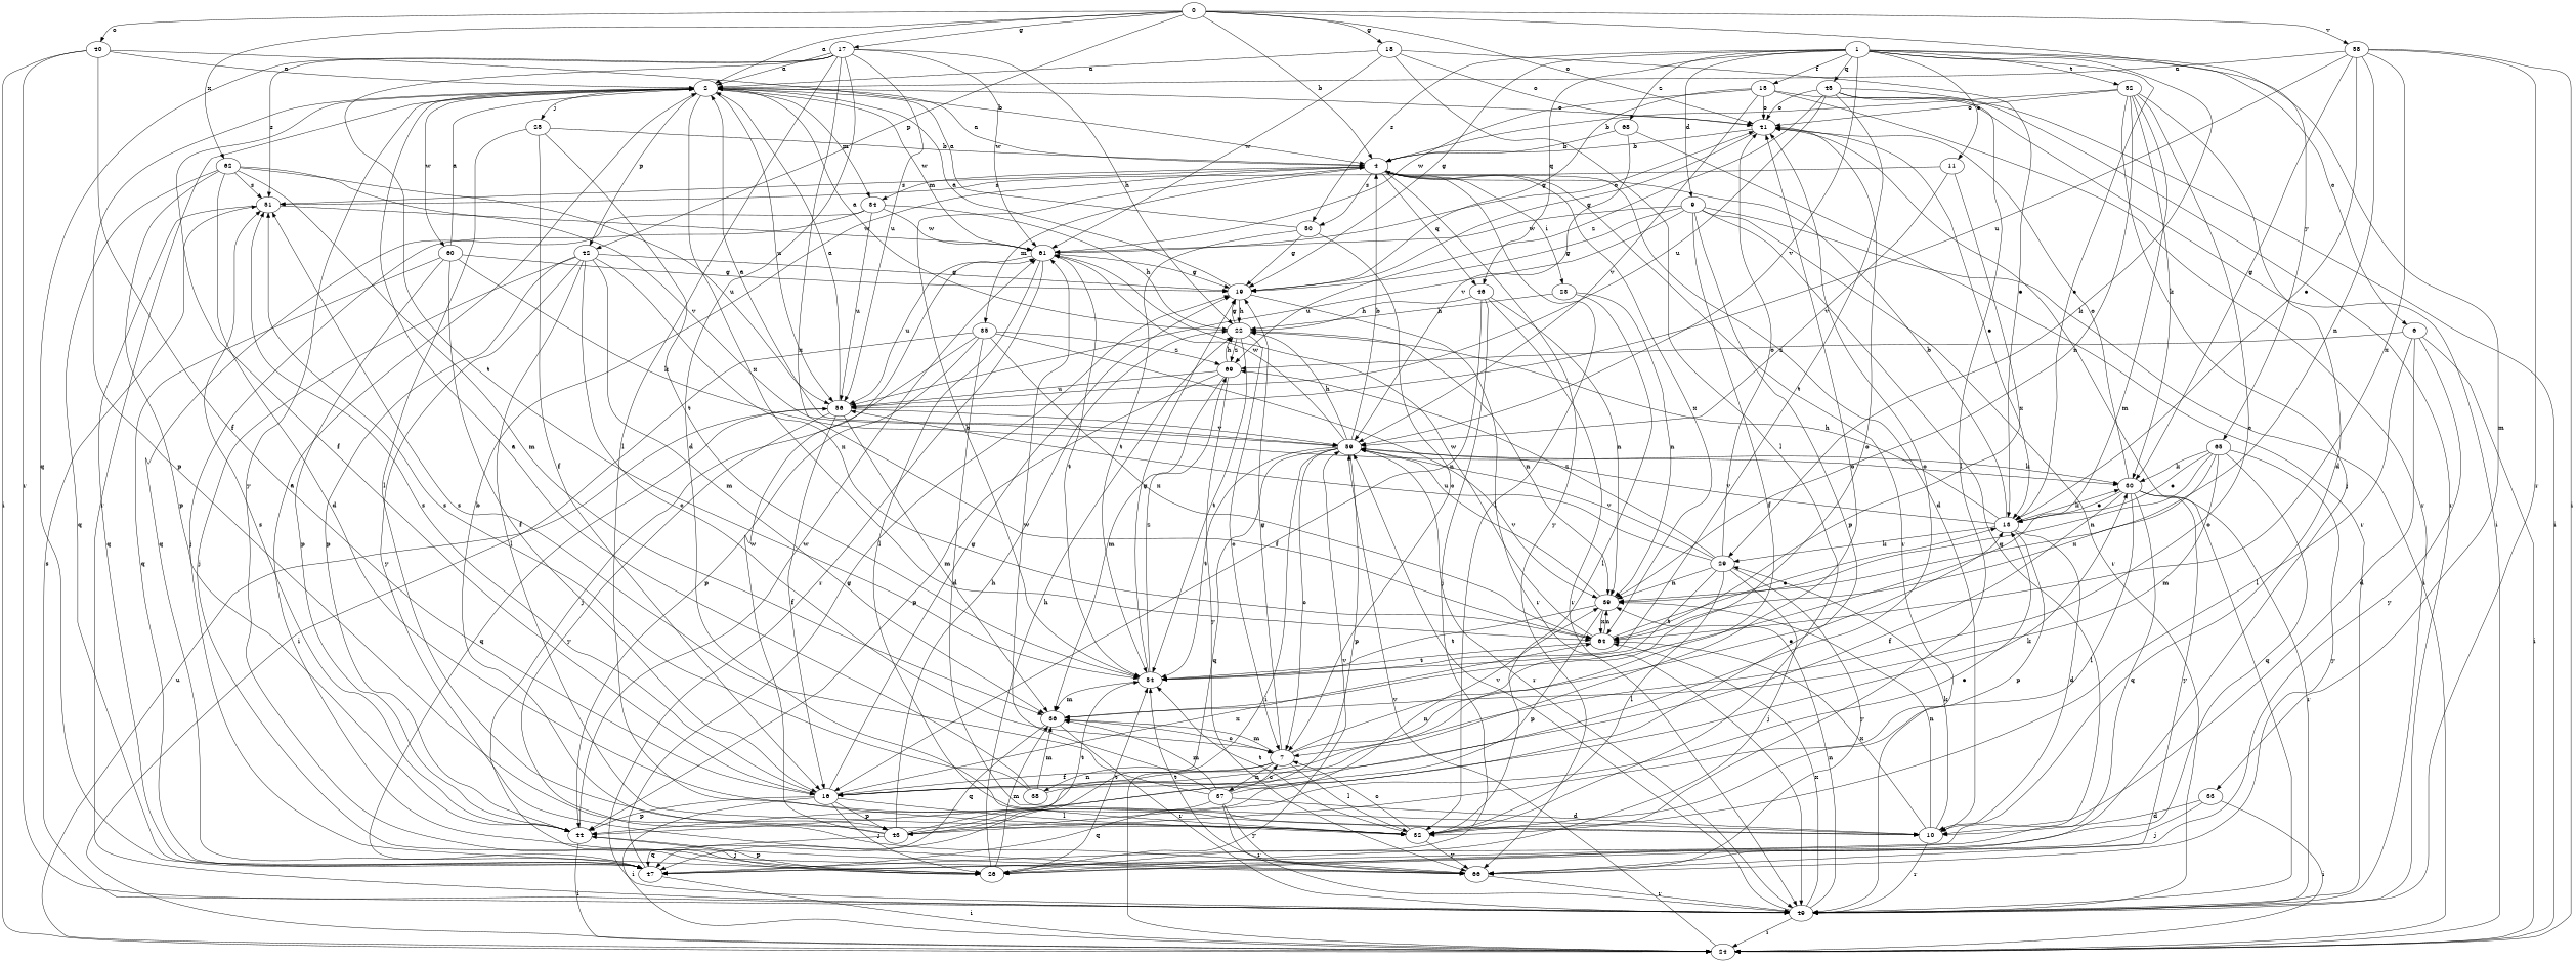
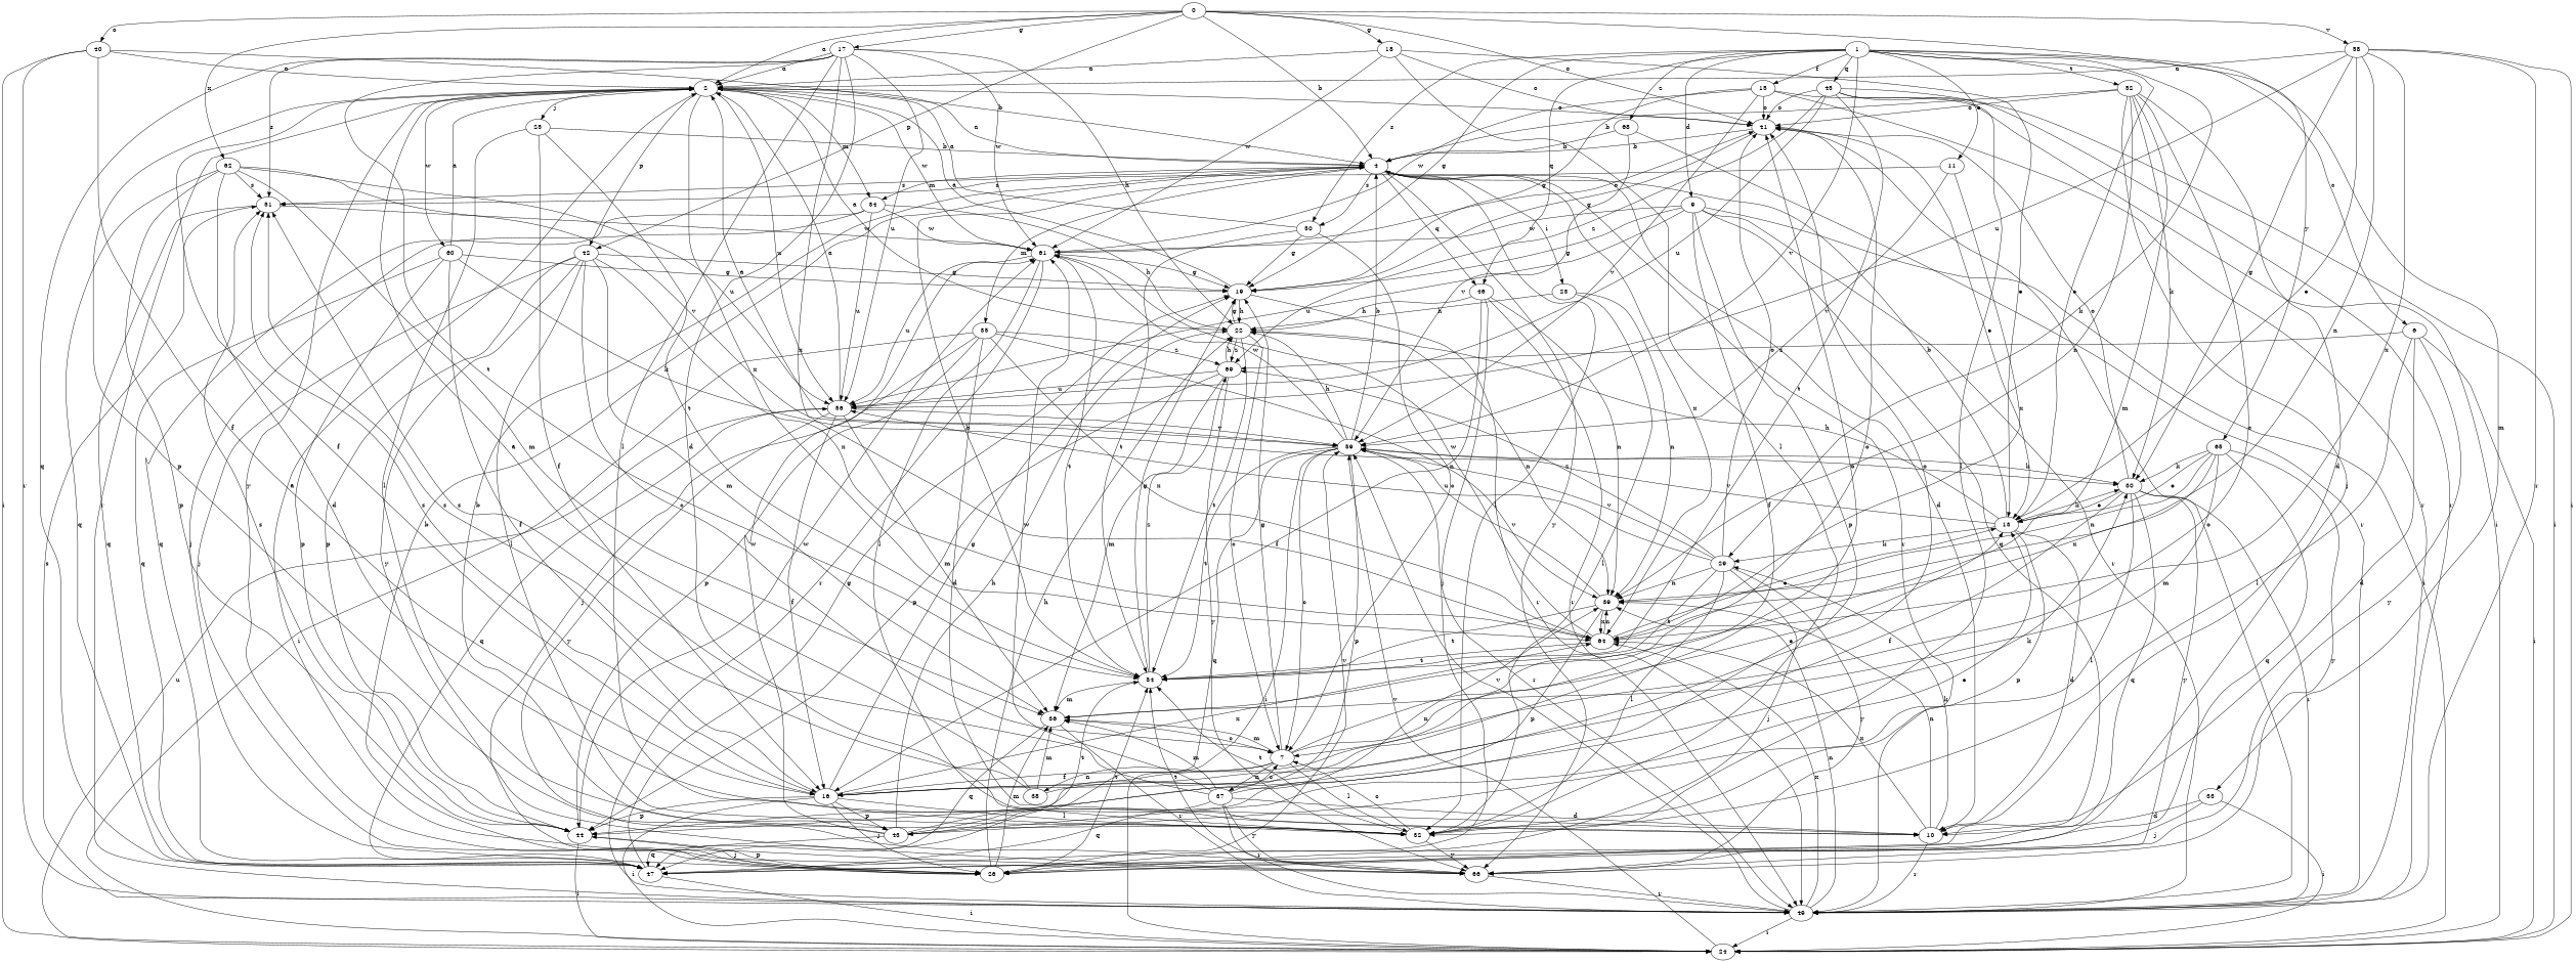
  strict digraph {
    0
    2
    4
    17
    18
    40
    41
    42
    58
    62
    65
    16
    25
    34
    43
    49
    56
    60
    61
    64
    66
    46
    50
    10
    23
    32
    35
    51
    47
    22
    54
    13
    24
    19
    7
    36
    26
    44
    39
    30
    59
    1
    6
    9
    11
    15
    29
    33
    45
    52
    68
    69
    37
    38
    0 -> 2 [label=a]
    0 -> 4 [label=b]
    0 -> 17 [label=g]
    0 -> 18 [label=g]
    0 -> 40 [label=o]
    0 -> 41 [label=o]
    0 -> 42 [label=p]
    0 -> 58 [label=v]
    0 -> 62 [label=x]
    0 -> 65 [label=y]
    2 -> 41 [label=o]
    2 -> 42 [label=p]
    2 -> 16 [label=f]
    2 -> 25 [label=j]
    2 -> 34 [label=m]
    2 -> 43 [label=p]
    2 -> 49 [label=r]
    2 -> 56 [label=u]
    2 -> 60 [label=w]
    2 -> 61 [label=w]
    2 -> 64 [label=x]
    2 -> 66 [label=y]
    4 -> 2 [label=a]
    4 -> 34 [label=m]
    4 -> 49 [label=r]
    4 -> 64 [label=x]
    4 -> 66 [label=y]
    4 -> 46 [label=q]
    4 -> 50 [label=s]
    4 -> 10 [label=d]
    4 -> 23 [label=i]
    4 -> 32 [label=l]
    4 -> 35 [label=m]
    4 -> 51 [label=s]
    17 -> 2 [label=a]
    17 -> 56 [label=u]
    17 -> 61 [label=w]
    17 -> 64 [label=x]
    17 -> 10 [label=d]
    17 -> 32 [label=l]
    17 -> 51 [label=s]
    17 -> 47 [label=q]
    17 -> 22 [label=h]
    17 -> 54 [label=t]
    18 -> 2 [label=a]
    18 -> 41 [label=o]
    18 -> 61 [label=w]
    18 -> 32 [label=l]
    18 -> 13 [label=e]
    40 -> 2 [label=a]
    40 -> 4 [label=b]
    40 -> 16 [label=f]
    40 -> 49 [label=r]
    40 -> 24 [label=i]
    41 -> 4 [label=b]
    41 -> 13 [label=e]
    41 -> 19 [label=g]
    42 -> 64 [label=x]
    42 -> 66 [label=y]
    42 -> 32 [label=l]
    42 -> 19 [label=g]
    42 -> 7 [label=c]
    42 -> 36 [label=m]
    42 -> 26 [label=j]
    42 -> 44 [label=p]
    58 -> 2 [label=a]
    58 -> 49 [label=r]
    58 -> 56 [label=u]
    58 -> 64 [label=x]
    58 -> 13 [label=e]
    58 -> 24 [label=i]
    58 -> 39 [label=n]
    58 -> 30 [label=g]
    62 -> 56 [label=u]
    62 -> 10 [label=d]
    62 -> 51 [label=s]
    62 -> 47 [label=q]
    62 -> 36 [label=m]
    62 -> 44 [label=p]
    62 -> 59 [label=v]
    65 -> 64 [label=x]
    65 -> 66 [label=y]
    65 -> 47 [label=q]
    65 -> 13 [label=e]
    65 -> 36 [label=m]
    65 -> 39 [label=n]
    65 -> 30 [label=k]
    16 -> 41 [label=o]
    16 -> 43 [label=p]
    16 -> 64 [label=x]
    16 -> 32 [label=l]
    16 -> 51 [label=s]
    16 -> 24 [label=i]
    16 -> 19 [label=g]
    16 -> 26 [label=j]
    16 -> 44 [label=p]
    25 -> 4 [label=b]
    25 -> 16 [label=f]
    25 -> 32 [label=l]
    25 -> 54 [label=t]
    34 -> 56 [label=u]
    34 -> 61 [label=w]
    34 -> 47 [label=q]
    34 -> 22 [label=h]
    34 -> 26 [label=j]
    43 -> 4 [label=b]
    43 -> 61 [label=w]
    43 -> 47 [label=q]
    43 -> 22 [label=h]
    43 -> 54 [label=t]
    43 -> 13 [label=e]
    43 -> 39 [label=n]
    49 -> 41 [label=o]
    49 -> 64 [label=x]
    49 -> 51 [label=s]
    49 -> 24 [label=i]
    49 -> 39 [label=n]
    49 -> 59 [label=v]
    56 -> 2 [label=a]
    56 -> 16 [label=f]
    56 -> 66 [label=y]
    56 -> 47 [label=q]
    56 -> 36 [label=m]
    56 -> 59 [label=v]
    60 -> 2 [label=a]
    60 -> 16 [label=f]
    60 -> 47 [label=q]
    60 -> 19 [label=g]
    60 -> 44 [label=p]
    60 -> 30 [label=k]
    61 -> 41 [label=o]
    61 -> 49 [label=r]
    61 -> 56 [label=u]
    61 -> 32 [label=l]
    61 -> 54 [label=t]
    61 -> 19 [label=g]
    64 -> 61 [label=w]
    64 -> 54 [label=t]
    64 -> 13 [label=e]
    64 -> 39 [label=n]
    66 -> 2 [label=a]
    66 -> 49 [label=r]
    66 -> 54 [label=t]
    46 -> 16 [label=f]
    46 -> 49 [label=r]
    46 -> 22 [label=h]
    46 -> 26 [label=j]
    46 -> 39 [label=n]
    50 -> 2 [label=a]
    50 -> 54 [label=t]
    50 -> 19 [label=g]
    50 -> 7 [label=c]
    10 -> 49 [label=r]
    10 -> 64 [label=x]
    10 -> 39 [label=n]
    10 -> 29 [label=k]
    23 -> 32 [label=l]
    23 -> 22 [label=h]
    23 -> 39 [label=n]
    32 -> 66 [label=y]
    32 -> 54 [label=t]
    32 -> 7 [label=c]
    35 -> 64 [label=x]
    35 -> 10 [label=d]
    35 -> 24 [label=i]
    35 -> 26 [label=j]
    35 -> 44 [label=p]
    35 -> 39 [label=n]
    35 -> 69 [label=z]
    51 -> 61 [label=w]
    51 -> 47 [label=q]
    47 -> 24 [label=i]
    47 -> 19 [label=g]
    22 -> 2 [label=a]
    22 -> 54 [label=t]
    22 -> 19 [label=g]
    22 -> 7 [label=c]
    22 -> 39 [label=n]
    22 -> 69 [label=z]
    54 -> 4 [label=b]
    54 -> 19 [label=g]
    54 -> 36 [label=m]
    54 -> 69 [label=z]
    13 -> 4 [label=b]
    13 -> 43 [label=p]
    13 -> 10 [label=d]
    13 -> 22 [label=h]
    13 -> 30 [label=k]
    13 -> 59 [label=v]
    13 -> 29 [label=k]
    24 -> 56 [label=u]
    24 -> 59 [label=v]
    19 -> 2 [label=a]
    19 -> 49 [label=r]
    19 -> 22 [label=h]
    7 -> 41 [label=o]
    7 -> 16 [label=f]
    7 -> 32 [label=l]
    7 -> 13 [label=e]
    7 -> 19 [label=g]
    7 -> 36 [label=m]
    7 -> 37 [label=n]
    7 -> 38 [label=n]
    36 -> 49 [label=r]
    36 -> 47 [label=q]
    36 -> 7 [label=c]
+   26 -> 4 [label=b]
    26 -> 22 [label=h]
    26 -> 54 [label=t]
    26 -> 36 [label=m]
    26 -> 44 [label=p]
    26 -> 59 [label=v]
    44 -> 61 [label=w]
    44 -> 51 [label=s]
    44 -> 24 [label=i]
    44 -> 26 [label=j]
    39 -> 64 [label=x]
    39 -> 54 [label=t]
    39 -> 44 [label=p]
    39 -> 59 [label=v]
    30 -> 41 [label=o]
    30 -> 16 [label=f]
    30 -> 49 [label=r]
    30 -> 66 [label=y]
    30 -> 32 [label=l]
    30 -> 47 [label=q]
    30 -> 13 [label=e]
    59 -> 2 [label=a]
    59 -> 4 [label=b]
    59 -> 49 [label=r]
    59 -> 61 [label=w]
    59 -> 47 [label=q]
    59 -> 22 [label=h]
    59 -> 54 [label=t]
    59 -> 24 [label=i]
    59 -> 7 [label=c]
    59 -> 44 [label=p]
    59 -> 30 [label=k]
    1 -> 46 [label=q]
    1 -> 50 [label=s]
    1 -> 13 [label=e]
    1 -> 19 [label=g]
    1 -> 59 [label=v]
    1 -> 6 [label=c]
    1 -> 9 [label=d]
    1 -> 11 [label=e]
    1 -> 15 [label=f]
    1 -> 29 [label=k]
    1 -> 33 [label=m]
    1 -> 45 [label=q]
    1 -> 52 [label=t]
    1 -> 68 [label=z]
    6 -> 66 [label=y]
    6 -> 10 [label=d]
    6 -> 32 [label=l]
    6 -> 24 [label=i]
    6 -> 69 [label=z]
    9 -> 16 [label=f]
    9 -> 43 [label=p]
    9 -> 49 [label=r]
    9 -> 56 [label=u]
    9 -> 61 [label=w]
    9 -> 47 [label=q]
    9 -> 24 [label=i]
    9 -> 19 [label=g]
    11 -> 64 [label=x]
    11 -> 51 [label=s]
    11 -> 59 [label=v]
    15 -> 41 [label=o]
    15 -> 49 [label=r]
    15 -> 61 [label=w]
    15 -> 24 [label=i]
    15 -> 19 [label=g]
    15 -> 59 [label=v]
    29 -> 41 [label=o]
    29 -> 56 [label=u]
    29 -> 66 [label=y]
    29 -> 32 [label=l]
    29 -> 54 [label=t]
    29 -> 26 [label=j]
    29 -> 39 [label=n]
    29 -> 59 [label=v]
    29 -> 69 [label=z]
    33 -> 10 [label=d]
    33 -> 24 [label=i]
    33 -> 26 [label=j]
    45 -> 41 [label=o]
    45 -> 49 [label=r]
    45 -> 56 [label=u]
    45 -> 32 [label=l]
    45 -> 54 [label=t]
    45 -> 24 [label=i]
    45 -> 69 [label=z]
    52 -> 4 [label=b]
    52 -> 41 [label=o]
    52 -> 10 [label=d]
    52 -> 7 [label=c]
    52 -> 36 [label=m]
    52 -> 26 [label=j]
    52 -> 39 [label=n]
    52 -> 30 [label=k]
    68 -> 4 [label=b]
    68 -> 49 [label=r]
    68 -> 59 [label=v]
    69 -> 56 [label=u]
    69 -> 66 [label=y]
    69 -> 22 [label=h]
    69 -> 36 [label=m]
    69 -> 44 [label=p]
    37 -> 49 [label=r]
    37 -> 61 [label=w]
    37 -> 66 [label=y]
    37 -> 10 [label=d]
    37 -> 51 [label=s]
    37 -> 47 [label=q]
    37 -> 7 [label=c]
    37 -> 36 [label=m]
    37 -> 30 [label=k]
    38 -> 2 [label=a]
    38 -> 41 [label=o]
    38 -> 51 [label=s]
    38 -> 36 [label=m]
  }
